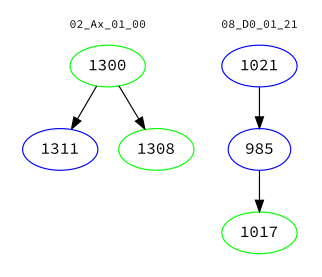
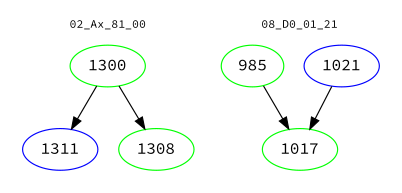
  digraph {
    fontname="Source Code Pro"
    node [color=green fontname="Source Code Pro"]
    edge [color=black fontname="Source Code Pro"]
    n1 [color=blue label=1311]
    n2 [label=1300]
    n3 [label=1308]
    n4 [color=blue label=1021]
-   n5 [color=blue label=985]
+   n5 [label=985]
    n6 [label=1017]
    subgraph cluster_1 {
      color=white
      fontsize=10
-     label="02_Ax_01_00"
+     label="02_Ax_81_00"
      n1
      n2
      n3
    }
    subgraph cluster_2 {
      color=white
      fontsize=10
      label="08_D0_01_21"
      n4
      n5
      n6
    }
    n2 -> n1
    n2 -> n3
-   n4 -> n5
+   n4 -> n6
    n5 -> n6
  }
